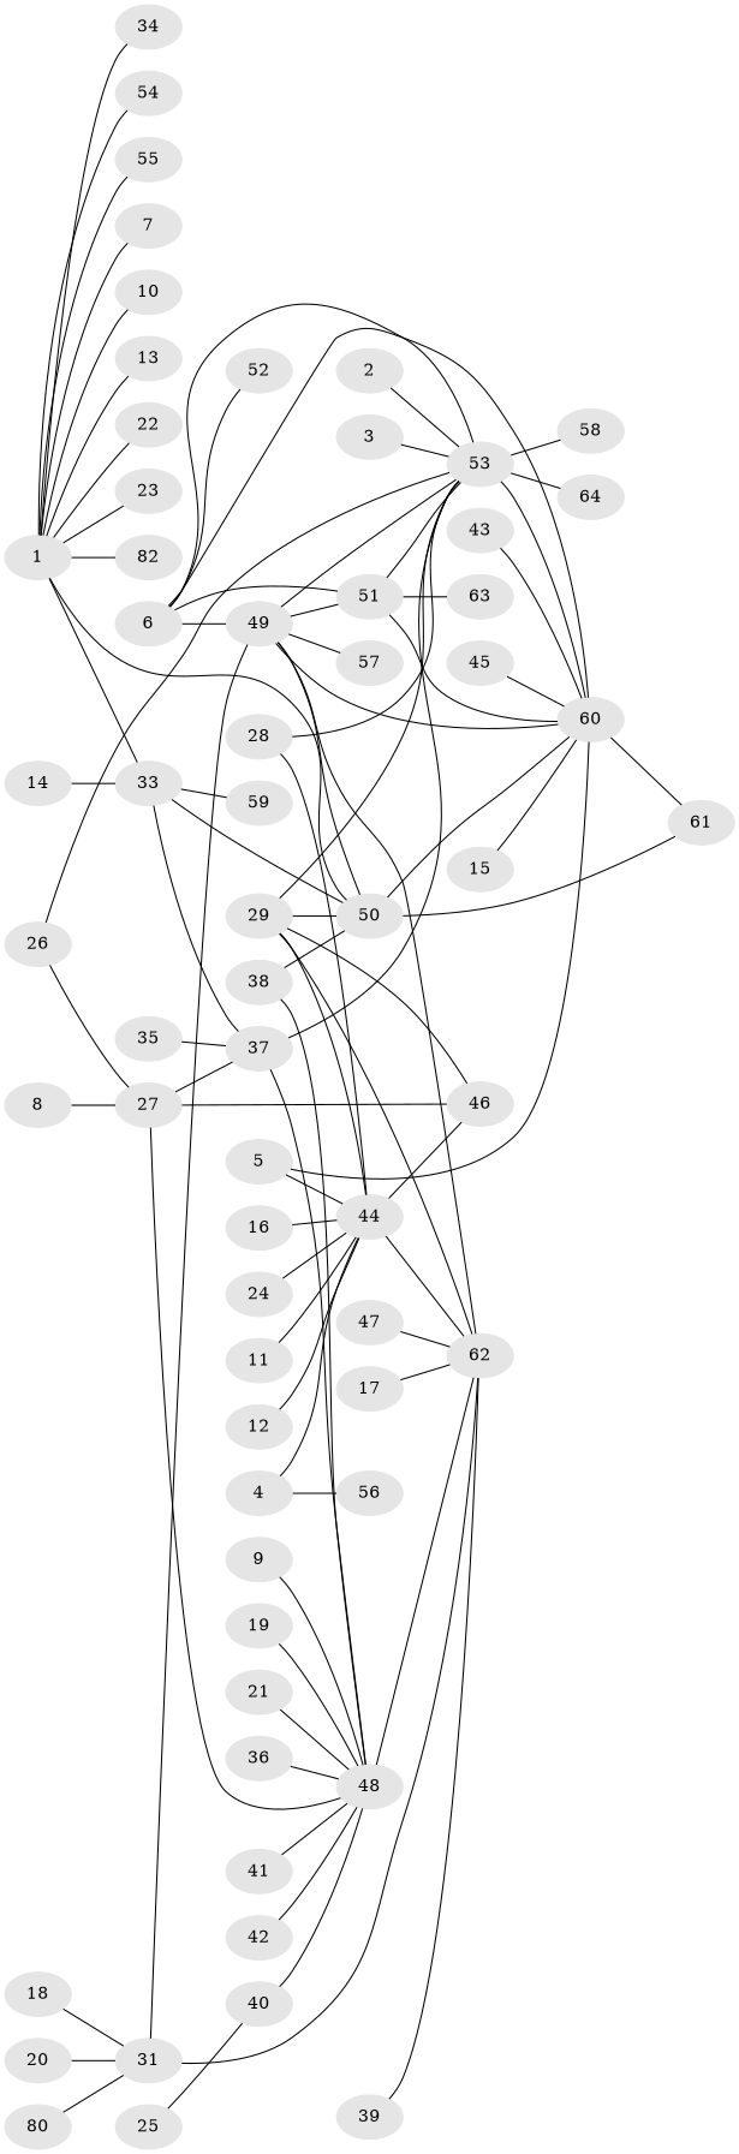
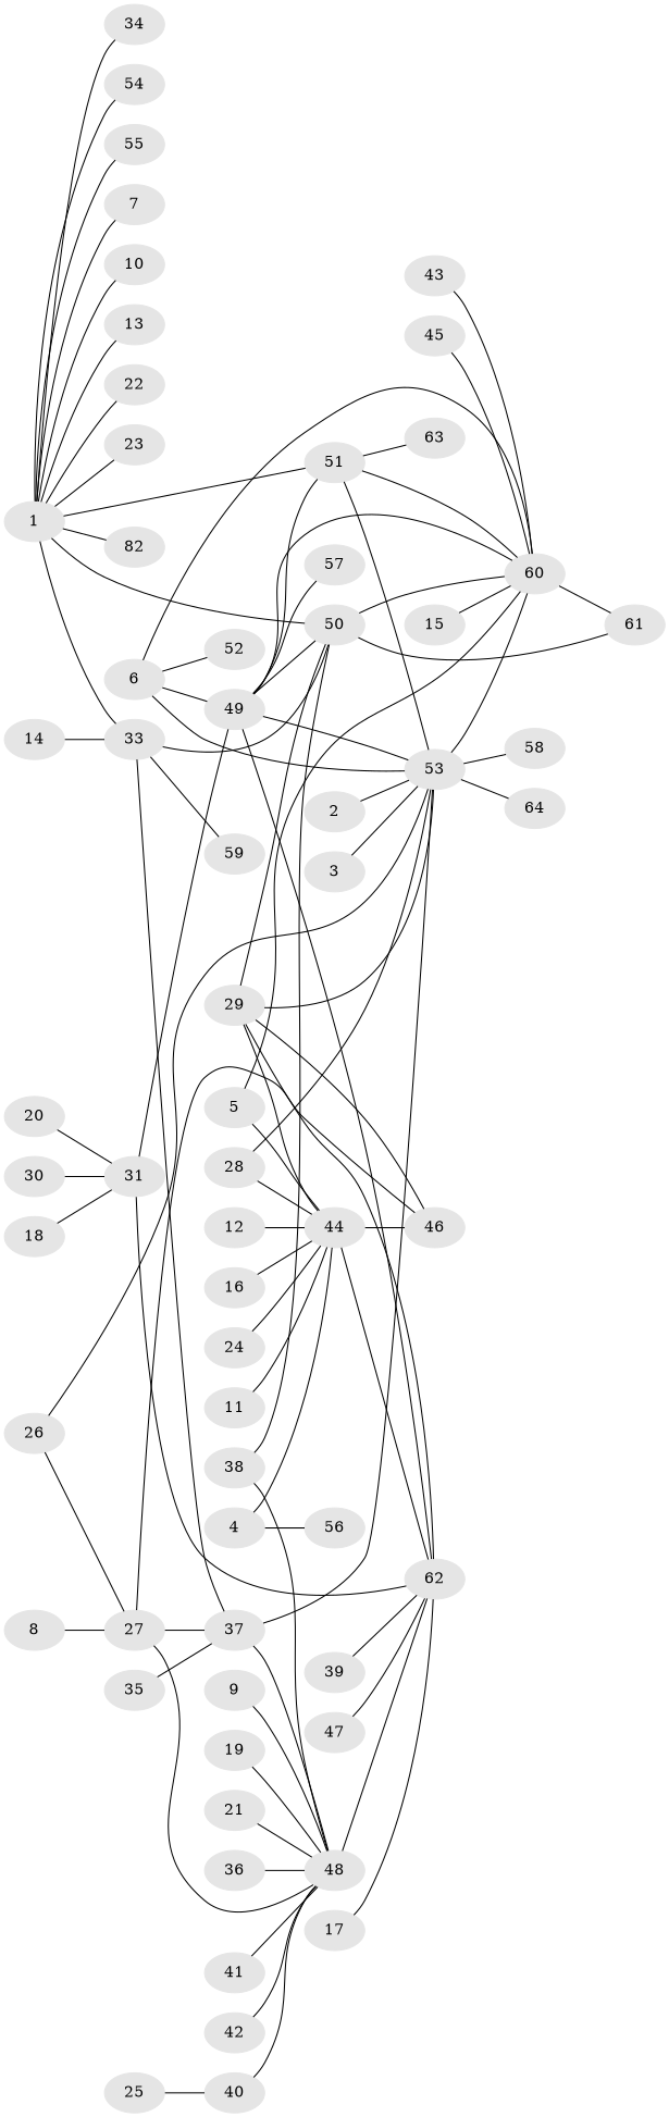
  graph {
    rankdir=LR
    node [color=gray90 style=filled]
    edge [weight=1.0]
    1
    7
    10
    13
    22
    23
    n7 [label=82]
    33
    34
    50
    54
    55
    37
    59
    60
    61
    2
    53
    58
    64
    3
    4
    44
    56
    62
    46
    5
    6
    49
    51
    52
    57
    63
    8
    27
    48
    9
    11
    12
    14
    15
    16
    17
    18
    31
    19
    20
    21
    24
    25
    40
    26
    28
    29
-   30 [label=80]
+   30
    35
    36
    38
    39
    41
    42
    43
    45
    47
    1 -- 7
    1 -- 10
    1 -- 13
    1 -- 22
    1 -- 23
    1 -- n7
    1 -- 33 [weight=4.0]
    1 -- 34
    1 -- 50 [weight=4.0]
    1 -- 54
    1 -- 55
    33 -- 50
    33 -- 37
    33 -- 59
    50 -- 60
    50 -- 61
    37 -- 53
    37 -- 48
    60 -- 61
    2 -- 53
    53 -- 60 [weight=2.0]
    53 -- 58
    53 -- 64
    3 -- 53
    4 -- 44
    4 -- 56
    44 -- 62
    44 -- 46 [weight=4.0]
    5 -- 60
    5 -- 44
    6 -- 60
    6 -- 53 [weight=2.0]
    6 -- 49
-   6 -- 51
+   1 -- 51
    6 -- 52
    49 -- 50
    49 -- 60
    49 -- 53 [weight=2.0]
    49 -- 62 [weight=4.0]
    49 -- 51
    49 -- 57
    51 -- 60
    51 -- 53 [weight=2.0]
    51 -- 63
    8 -- 27
    27 -- 37 [weight=4.0]
    27 -- 46
    27 -- 48 [weight=4.0]
    48 -- 62
    9 -- 48
    11 -- 44
    12 -- 44
    14 -- 33
    15 -- 60
    16 -- 44
    17 -- 62
    18 -- 31
    31 -- 62 [weight=4.0]
    31 -- 49
    19 -- 48
    20 -- 31
    21 -- 48
    24 -- 44
    25 -- 40
    40 -- 48
    26 -- 53
    26 -- 27
    28 -- 53
    28 -- 44
    29 -- 50
    29 -- 53
    29 -- 44 [weight=4.0]
    29 -- 62
    29 -- 46
    30 -- 31
    35 -- 37
    36 -- 48
    38 -- 50
    38 -- 48
    39 -- 62
    41 -- 48
    42 -- 48
    43 -- 60
    45 -- 60
    47 -- 62
  }
